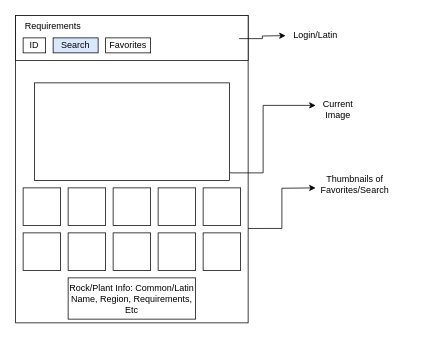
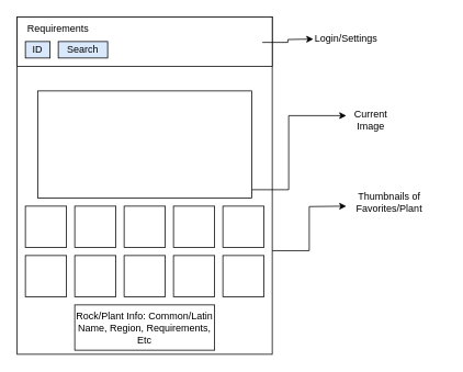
  <mxCell id="0" />
  <mxCell id="1" parent="0" />
  <mxCell id="2" value="" style="rounded=0;whiteSpace=wrap;html=1;" vertex="1" parent="1"><mxGeometry x="20" y="20" width="310" height="410" as="geometry" /></mxCell>
  <mxCell id="3" value="" style="rounded=0;whiteSpace=wrap;html=1;" vertex="1" parent="1"><mxGeometry x="20" y="20" width="310" height="60" as="geometry" /></mxCell>
  <mxCell id="4" value="Requirements" style="text;html=1;strokeColor=none;fillColor=none;align=center;verticalAlign=middle;whiteSpace=wrap;rounded=0;" vertex="1" parent="1"><mxGeometry x="40" y="20" width="60" height="30" as="geometry" /></mxCell>
- <mxCell id="5" value="ID" style="rounded=0;whiteSpace=wrap;html=1;" vertex="1" parent="1"><mxGeometry x="30" y="50" width="30" height="20" as="geometry" /></mxCell>
+ <mxCell id="5" value="ID" style="rounded=0;whiteSpace=wrap;html=1;fillColor=#dae8fc;" vertex="1" parent="1"><mxGeometry x="30" y="50" width="30" height="20" as="geometry" /></mxCell>
  <mxCell id="6" value="Search" style="rounded=0;whiteSpace=wrap;html=1;fillColor=#dae8fc;" vertex="1" parent="1"><mxGeometry x="70" y="50" width="60" height="20" as="geometry" /></mxCell>
  <mxCell id="7" value="" style="shape=image;html=1;verticalAlign=top;verticalLabelPosition=bottom;labelBackgroundColor=#ffffff;imageAspect=0;aspect=fixed;image=https://cdn4.iconfinder.com/data/icons/48-bubbles/48/30.User-128.png" vertex="1" parent="1"><mxGeometry x="280" y="32" width="38" height="38" as="geometry" /></mxCell>
  <mxCell id="8" value="Rock/Plant Info: Common/Latin Name, Region, Requirements, Etc" style="rounded=0;whiteSpace=wrap;html=1;" vertex="1" parent="1"><mxGeometry x="90" y="370" width="170" height="55" as="geometry" /></mxCell>
- <mxCell id="9" value="Login/Latin" style="text;html=1;strokeColor=none;fillColor=none;align=center;verticalAlign=middle;whiteSpace=wrap;rounded=0;" vertex="1" parent="1"><mxGeometry x="390" y="32" width="60" height="30" as="geometry" /></mxCell>
+ <mxCell id="9" value="Login/Settings" style="text;html=1;strokeColor=none;fillColor=none;align=center;verticalAlign=middle;whiteSpace=wrap;rounded=0;" vertex="1" parent="1"><mxGeometry x="390" y="32" width="60" height="30" as="geometry" /></mxCell>
  <mxCell id="10" value="" style="endArrow=classic;html=1;rounded=0;edgeStyle=orthogonalEdgeStyle;" edge="1" parent="1" source="7"><mxGeometry width="50" height="50" relative="1" as="geometry"><mxPoint x="440" y="290" as="sourcePoint" /><mxPoint x="380" y="47" as="targetPoint" /></mxGeometry></mxCell>
  <mxCell id="11" value="" style="endArrow=classic;html=1;rounded=0;edgeStyle=orthogonalEdgeStyle;" edge="1" parent="1"><mxGeometry width="50" height="50" relative="1" as="geometry"><mxPoint x="305" y="230" as="sourcePoint" /><mxPoint x="420" y="140" as="targetPoint" /><Array as="points"><mxPoint x="350" y="230" /><mxPoint x="350" y="140" /></Array></mxGeometry></mxCell>
- <mxCell id="12" value="Favorites" style="rounded=0;whiteSpace=wrap;html=1;" vertex="1" parent="1"><mxGeometry x="140" y="50" width="60" height="20" as="geometry" /></mxCell>
  <mxCell id="13" value="Current Image" style="text;html=1;strokeColor=none;fillColor=none;align=center;verticalAlign=middle;whiteSpace=wrap;rounded=0;" vertex="1" parent="1"><mxGeometry x="420" y="130" width="60" height="30" as="geometry" /></mxCell>
  <mxCell id="14" value="" style="rounded=0;whiteSpace=wrap;html=1;" vertex="1" parent="1"><mxGeometry x="45" y="110" width="260" height="130" as="geometry" /></mxCell>
  <mxCell id="15" value="" style="whiteSpace=wrap;html=1;aspect=fixed;" vertex="1" parent="1"><mxGeometry x="30" y="250" width="50" height="50" as="geometry" /></mxCell>
  <mxCell id="16" value="" style="whiteSpace=wrap;html=1;aspect=fixed;" vertex="1" parent="1"><mxGeometry x="90" y="250" width="50" height="50" as="geometry" /></mxCell>
  <mxCell id="17" value="" style="whiteSpace=wrap;html=1;aspect=fixed;" vertex="1" parent="1"><mxGeometry x="150" y="250" width="50" height="50" as="geometry" /></mxCell>
  <mxCell id="18" value="" style="whiteSpace=wrap;html=1;aspect=fixed;" vertex="1" parent="1"><mxGeometry x="210" y="250" width="50" height="50" as="geometry" /></mxCell>
  <mxCell id="19" value="" style="whiteSpace=wrap;html=1;aspect=fixed;" vertex="1" parent="1"><mxGeometry x="270" y="250" width="50" height="50" as="geometry" /></mxCell>
  <mxCell id="20" value="" style="whiteSpace=wrap;html=1;aspect=fixed;" vertex="1" parent="1"><mxGeometry x="30" y="310" width="50" height="50" as="geometry" /></mxCell>
  <mxCell id="21" value="" style="whiteSpace=wrap;html=1;aspect=fixed;" vertex="1" parent="1"><mxGeometry x="90" y="310" width="50" height="50" as="geometry" /></mxCell>
  <mxCell id="22" value="" style="whiteSpace=wrap;html=1;aspect=fixed;" vertex="1" parent="1"><mxGeometry x="150" y="310" width="50" height="50" as="geometry" /></mxCell>
  <mxCell id="23" value="" style="whiteSpace=wrap;html=1;aspect=fixed;" vertex="1" parent="1"><mxGeometry x="210" y="310" width="50" height="50" as="geometry" /></mxCell>
  <mxCell id="24" value="" style="whiteSpace=wrap;html=1;aspect=fixed;" vertex="1" parent="1"><mxGeometry x="270" y="310" width="50" height="50" as="geometry" /></mxCell>
  <mxCell id="25" value="" style="endArrow=classic;html=1;rounded=0;edgeStyle=orthogonalEdgeStyle;exitX=1;exitY=0.693;exitDx=0;exitDy=0;exitPerimeter=0;" edge="1" parent="1" source="2"><mxGeometry width="50" height="50" relative="1" as="geometry"><mxPoint x="340" y="290" as="sourcePoint" /><mxPoint x="420" y="250" as="targetPoint" /></mxGeometry></mxCell>
- <mxCell id="26" value="Thumbnails of Favorites/Search" style="text;html=1;strokeColor=none;fillColor=none;align=center;verticalAlign=middle;whiteSpace=wrap;rounded=0;" vertex="1" parent="1"><mxGeometry x="405" y="230" width="135" height="30" as="geometry" /></mxCell>
+ <mxCell id="26" value="Thumbnails of Favorites/Plant" style="text;html=1;strokeColor=none;fillColor=none;align=center;verticalAlign=middle;whiteSpace=wrap;rounded=0;" vertex="1" parent="1"><mxGeometry x="405" y="230" width="135" height="30" as="geometry" /></mxCell>
  <mxCell id="27" value="" style="shape=image;html=1;verticalAlign=top;verticalLabelPosition=bottom;labelBackgroundColor=#ffffff;imageAspect=0;aspect=fixed;image=https://cdn2.iconfinder.com/data/icons/harry-potter-colour-collection/60/39_-_Harry_Potter_-_Colour_-_Philosophers_Stone-128.png" vertex="1" parent="1"><mxGeometry x="123" y="128" width="94" height="94" as="geometry" /></mxCell>
  <mxCell id="28" value="" style="shape=image;html=1;verticalAlign=top;verticalLabelPosition=bottom;labelBackgroundColor=#ffffff;imageAspect=0;aspect=fixed;image=https://cdn3.iconfinder.com/data/icons/free-mix/128/business_office_seo_finance_work_coffee_pause_management-01-2-128.png" vertex="1" parent="1"><mxGeometry x="41" y="261" width="28" height="28" as="geometry" /></mxCell>
  <mxCell id="29" value="" style="shape=image;html=1;verticalAlign=top;verticalLabelPosition=bottom;labelBackgroundColor=#ffffff;imageAspect=0;aspect=fixed;image=https://cdn3.iconfinder.com/data/icons/street-food-and-food-trucker-1/64/grilled-corn-vegetable-organic-plant-128.png" vertex="1" parent="1"><mxGeometry x="96" y="256" width="38" height="38" as="geometry" /></mxCell>
  <mxCell id="30" value="" style="shape=image;html=1;verticalAlign=top;verticalLabelPosition=bottom;labelBackgroundColor=#ffffff;imageAspect=0;aspect=fixed;image=https://cdn3.iconfinder.com/data/icons/street-food-and-food-trucker-1/64/fruit-organic-plant-orange-vitamin-128.png" vertex="1" parent="1"><mxGeometry x="160" y="260" width="30" height="30" as="geometry" /></mxCell>
  <mxCell id="31" value="" style="shape=image;html=1;verticalAlign=top;verticalLabelPosition=bottom;labelBackgroundColor=#ffffff;imageAspect=0;aspect=fixed;image=https://cdn3.iconfinder.com/data/icons/spring-2-1/30/Rose-128.png" vertex="1" parent="1"><mxGeometry x="217.5" y="257.5" width="35" height="35" as="geometry" /></mxCell>
